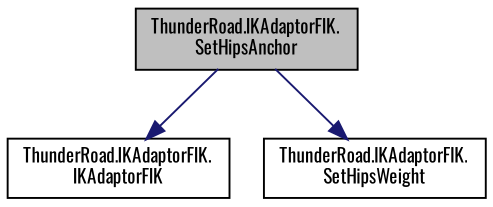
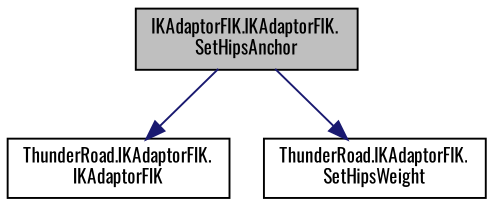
  digraph {
    fontname=Oswald
    rankdir=TB
    node [color=black fillcolor=white fontname=Oswald fontsize=10 shape=record style=filled]
    edge [color=midnightblue fontname=Oswald fontsize=10 labelfontname=Helvetica labelfontsize=10 style=solid]
-   n1 [fillcolor=grey75 fontcolor=black height=0.2 label="ThunderRoad.IKAdaptorFIK.\lSetHipsAnchor" width=0.4]
+   n1 [fillcolor=grey75 fontcolor=black height=0.2 label="IKAdaptorFIK.IKAdaptorFIK.\lSetHipsAnchor" width=0.4]
    n2 [height=0.2 label="ThunderRoad.IKAdaptorFIK.\lIKAdaptorFIK" width=0.4]
    n3 [height=0.2 label="ThunderRoad.IKAdaptorFIK.\lSetHipsWeight" width=0.4]
    n1 -> n2
    n1 -> n3
  }
